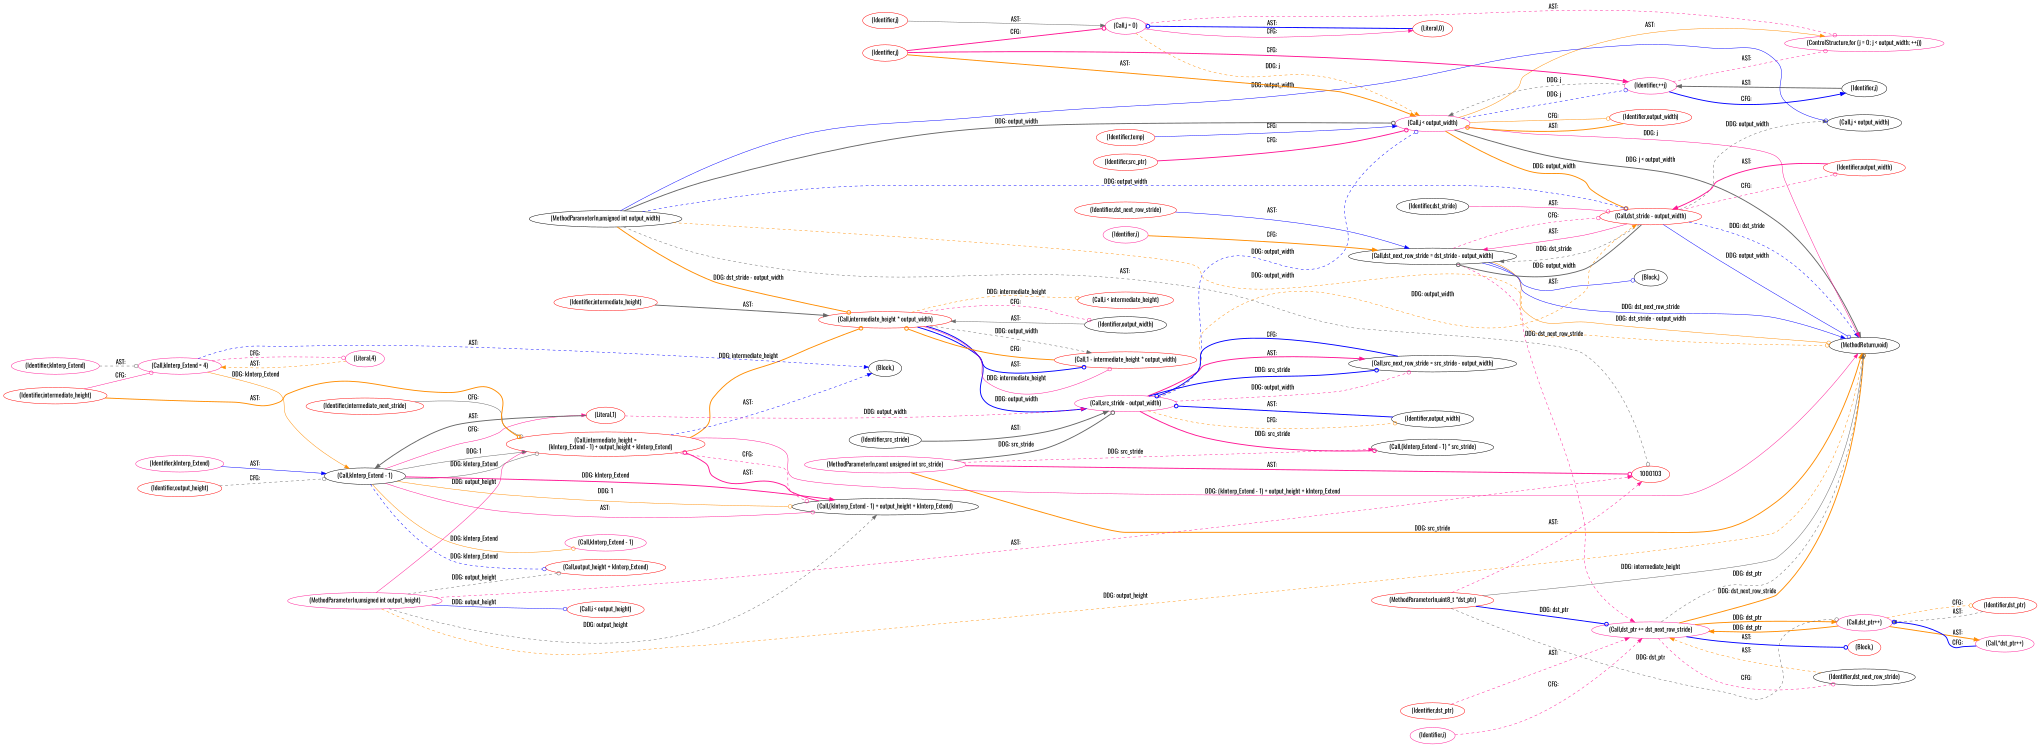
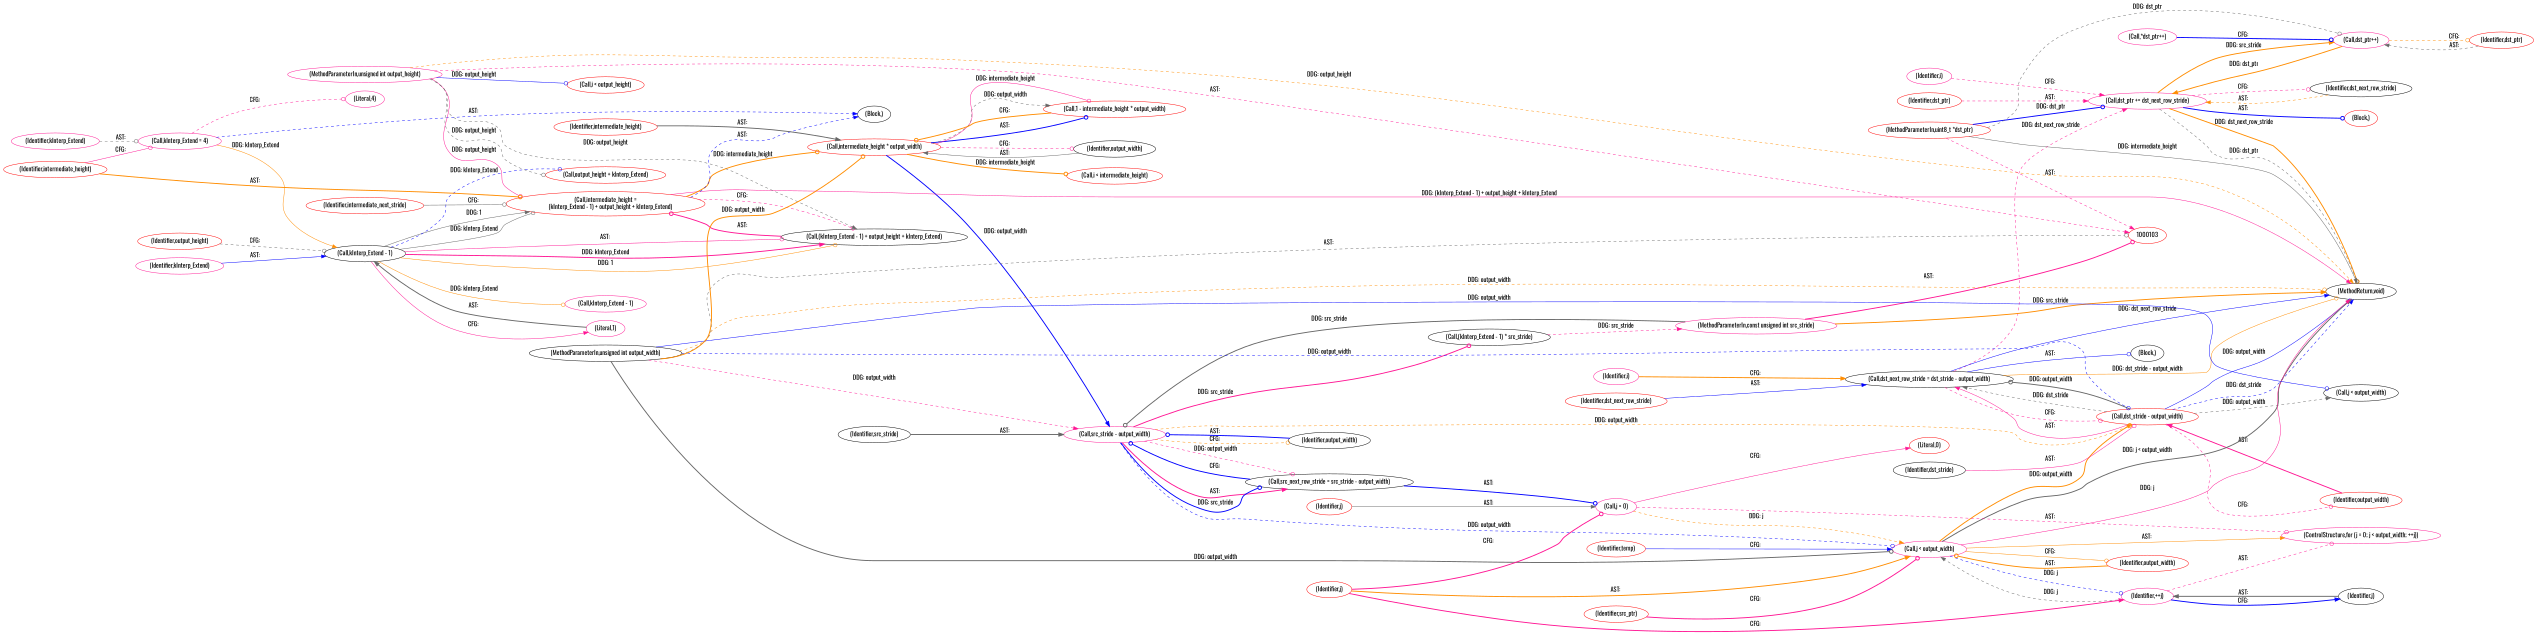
  digraph {
    fontname=Oswald
    rankdir=LR
    node [color=red fontname=Oswald]
    edge [arrowhead=odot color=deeppink fontname=Oswald style=dashed]
    n1 [color=deeppink label="(Call,dst_ptr += dst_next_row_stride)"]
    n2 [color=deeppink label="(Call,dst_ptr++)"]
    n3 [color=black label="(MethodReturn,void)"]
    n4 [label="(Block,)"]
    n5 [color=black label="(Identifier,dst_next_row_stride)"]
    n6 [label="(Identifier,dst_ptr)"]
    n7 [color=deeppink label="(Call,*dst_ptr++)"]
    n8 [color=black label="(Call,dst_next_row_stride = dst_stride - output_width)"]
    n9 [label="(Call,dst_stride - output_width)"]
    n10 [color=black label="(Block,)"]
    n11 [label="(Identifier,output_width)"]
    n12 [color=black label="(Call,j < output_width)"]
    n13 [color=deeppink label="(Call,j < output_width)"]
    n14 [color=deeppink label="(Identifier,++j)"]
    n15 [label="(Identifier,output_width)"]
    n16 [color=deeppink label="(ControlStructure,for (j = 0; j < output_width; ++j))"]
    n17 [color=black label="(Identifier,j)"]
    n18 [color=deeppink label="(Call,j = 0)"]
    n19 [label="(Literal,0)"]
    n20 [color=deeppink label="(Call,src_stride - output_width)"]
    n21 [color=black label="(Call,(kInterp_Extend - 1) * src_stride)"]
    n22 [color=black label="(Identifier,output_width)"]
    n23 [color=black label="(Call,src_next_row_stride = src_stride - output_width)"]
    n24 [color=deeppink label="(MethodParameterIn,const unsigned int src_stride)"]
    1000103
    n26 [label="(Call,intermediate_height * output_width)"]
    n27 [label="(Call,1 - intermediate_height * output_width)"]
    n28 [color=black label="(Identifier,output_width)"]
    n29 [label="(Call,i < intermediate_height)"]
    n30 [label="(Call,intermediate_height =\n       (kInterp_Extend - 1) + output_height + kInterp_Extend)"]
    n31 [color=black label="(Call,(kInterp_Extend - 1) + output_height + kInterp_Extend)"]
    n32 [color=black label="(Block,)"]
    n33 [color=black label="(Call,kInterp_Extend - 1)"]
-   n34 [label="(Literal,1)"]
+   n34 [color=deeppink label="(Literal,1)"]
    n35 [color=deeppink label="(Call,kInterp_Extend - 1)"]
    n36 [label="(Call,output_height + kInterp_Extend)"]
    n37 [color=deeppink label="(Call,kInterp_Extend = 4)"]
    n38 [color=deeppink label="(Literal,4)"]
    n39 [color=deeppink label="(MethodParameterIn,unsigned int output_height)"]
    n40 [label="(Call,i < output_height)"]
    n41 [color=black label="(MethodParameterIn,unsigned int output_width)"]
    n42 [label="(MethodParameterIn,uint8_t *dst_ptr)"]
    n43 [color=deeppink label="(Identifier,i)"]
    n44 [label="(Identifier,dst_next_row_stride)"]
    n45 [label="(Identifier,temp)"]
    n46 [color=black label="(Identifier,src_stride)"]
    n47 [color=deeppink label="(Identifier,i)"]
    n48 [label="(Identifier,j)"]
    n49 [label="(Identifier,j)"]
    n50 [label="(Identifier,intermediate_next_stride)"]
    n51 [label="(Identifier,output_height)"]
    n52 [color=deeppink label="(Identifier,kInterp_Extend)"]
    n53 [label="(Identifier,dst_ptr)"]
    n54 [label="(Identifier,intermediate_height)"]
    n55 [color=deeppink label="(Identifier,kInterp_Extend)"]
    n56 [color=black label="(Identifier,dst_stride)"]
    n57 [label="(Identifier,intermediate_height)"]
    n58 [label="(Identifier,src_ptr)"]
-   n1 -> n2 [arrowhead=normal color=darkorange label="DDG: dst_ptr" style=bold]
+   n1 -> n2 [arrowhead=normal color=darkorange label="DDG: src_stride" style=bold]
    n1 -> n3 [color=darkorange label="DDG: dst_next_row_stride" style=bold]
    n1 -> n3 [color=gray40 label="DDG: dst_ptr"]
    n1 -> n4 [color=blue label="AST: " style=bold]
    n1 -> n5 [label="CFG: "]
    n2 -> n1 [arrowhead=normal color=darkorange label="DDG: dst_ptr" style=bold]
    n2 -> n6 [color=darkorange label="CFG: "]
-   n2 -> n7 [arrowhead=normal color=darkorange label="AST: " style=bold]
    n5 -> n1 [arrowhead=normal color=darkorange label="AST: "]
    n6 -> n2 [arrowhead=normal color=gray40 label="AST: "]
    n7 -> n2 [color=blue label="CFG: " style=bold]
    n8 -> n1 [arrowhead=normal label="DDG: dst_next_row_stride"]
    n8 -> n3 [arrowhead=normal color=blue label="DDG: dst_next_row_stride" style=solid]
    n8 -> n3 [color=darkorange label="DDG: dst_stride - output_width" style=solid]
    n8 -> n9 [label="CFG: "]
    n8 -> n10 [color=blue label="AST: " style=solid]
    n9 -> n3 [color=blue label="DDG: output_width" style=solid]
    n9 -> n3 [arrowhead=normal color=blue label="DDG: dst_stride"]
    n9 -> n8 [arrowhead=normal label="AST: " style=solid]
    n9 -> n8 [arrowhead=normal color=gray40 label="DDG: dst_stride"]
    n9 -> n8 [color=gray40 label="DDG: output_width" style=bold]
    n9 -> n11 [label="CFG: "]
    n9 -> n12 [arrowhead=normal color=gray40 label="DDG: output_width"]
    n11 -> n9 [arrowhead=normal label="AST: " style=bold]
    n13 -> n3 [arrowhead=normal color=gray40 label="DDG: j < output_width" style=bold]
    n13 -> n3 [arrowhead=normal label="DDG: j" style=solid]
    n13 -> n9 [color=darkorange label="DDG: output_width" style=bold]
    n13 -> n14 [color=blue label="DDG: j"]
    n13 -> n15 [color=darkorange label="CFG: " style=solid]
    n13 -> n16 [arrowhead=normal color=darkorange label="AST: " style=solid]
    n14 -> n13 [arrowhead=normal color=gray40 label="DDG: j"]
    n14 -> n16 [label="AST: "]
    n14 -> n17 [arrowhead=normal color=blue label="CFG: " style=bold]
    n15 -> n13 [color=darkorange label="AST: " style=bold]
    n17 -> n14 [arrowhead=normal color=gray40 label="AST: " style=bold]
    n18 -> n13 [arrowhead=normal color=darkorange label="DDG: j"]
    n18 -> n16 [label="AST: "]
    n18 -> n19 [arrowhead=normal label="CFG: " style=solid]
-   n19 -> n18 [color=blue label="AST: " style=bold]
+   n23 -> n18 [color=blue label="AST: " style=bold]
    n20 -> n9 [arrowhead=normal color=darkorange label="DDG: output_width"]
    n20 -> n13 [color=blue label="DDG: output_width"]
    n20 -> n21 [label="DDG: src_stride" style=bold]
    n20 -> n22 [color=darkorange label="CFG: "]
    n20 -> n23 [arrowhead=normal label="AST: " style=bold]
    n20 -> n23 [color=blue label="DDG: src_stride" style=bold]
    n20 -> n23 [label="DDG: output_width"]
    n22 -> n20 [color=blue label="AST: " style=bold]
    n23 -> n20 [color=blue label="CFG: " style=bold]
    n24 -> n3 [arrowhead=normal color=darkorange label="DDG: src_stride" style=bold]
    n24 -> n20 [color=gray40 label="DDG: src_stride" style=bold]
-   n24 -> n21 [arrowhead=normal label="DDG: src_stride"]
+   n21 -> n24 [arrowhead=normal label="DDG: src_stride"]
    n24 -> 1000103 [label="AST: " style=bold]
    n26 -> n20 [arrowhead=normal color=blue label="DDG: output_width" style=bold]
    n26 -> n27 [color=blue label="AST: " style=bold]
    n26 -> n27 [label="DDG: intermediate_height" style=solid]
    n26 -> n27 [arrowhead=normal color=gray40 label="DDG: output_width"]
    n26 -> n28 [label="CFG: "]
-   n26 -> n29 [color=darkorange label="DDG: intermediate_height"]
+   n26 -> n29 [color=darkorange label="DDG: intermediate_height" style=bold]
    n27 -> n26 [color=darkorange label="CFG: " style=bold]
    n28 -> n26 [arrowhead=normal color=gray40 label="AST: " style=solid]
    n30 -> n3 [arrowhead=normal label="DDG: (kInterp_Extend - 1) + output_height + kInterp_Extend" style=solid]
    n30 -> n26 [color=darkorange label="DDG: intermediate_height" style=bold]
    n30 -> n31 [label="CFG: "]
    n30 -> n32 [arrowhead=normal color=blue label="AST: "]
    n31 -> n30 [label="AST: " style=bold]
    n33 -> n30 [color=gray40 label="DDG: kInterp_Extend" style=solid]
    n33 -> n30 [arrowhead=normal color=gray40 label="DDG: 1" style=solid]
    n33 -> n31 [label="AST: " style=solid]
    n33 -> n31 [arrowhead=normal label="DDG: kInterp_Extend" style=bold]
    n33 -> n31 [color=darkorange label="DDG: 1" style=solid]
    n33 -> n34 [arrowhead=normal label="CFG: " style=solid]
    n33 -> n35 [color=darkorange label="DDG: kInterp_Extend" style=solid]
    n33 -> n36 [color=blue label="DDG: kInterp_Extend"]
    n34 -> n33 [arrowhead=normal color=gray40 label="AST: " style=bold]
    n37 -> n32 [arrowhead=normal color=blue label="AST: "]
    n37 -> n33 [arrowhead=normal color=darkorange label="DDG: kInterp_Extend" style=solid]
    n37 -> n38 [label="CFG: "]
-   n38 -> n37 [arrowhead=normal color=darkorange label="AST: "]
    n39 -> n3 [arrowhead=normal color=darkorange label="DDG: output_height"]
    n39 -> 1000103 [arrowhead=normal label="AST: "]
    n39 -> n30 [label="DDG: output_height" style=solid]
    n39 -> n31 [arrowhead=normal color=gray40 label="DDG: output_height"]
    n39 -> n36 [color=gray40 label="DDG: output_height"]
    n39 -> n40 [color=blue label="DDG: output_height" style=solid]
    n41 -> n3 [color=darkorange label="DDG: output_width"]
    n41 -> n9 [color=blue label="DDG: output_width"]
    n41 -> n12 [color=blue label="DDG: output_width" style=solid]
    n41 -> n13 [color=gray40 label="DDG: output_width" style=bold]
-   n34 -> n20 [arrowhead=normal label="DDG: output_width"]
+   n41 -> n20 [arrowhead=normal label="DDG: output_width"]
    n41 -> 1000103 [color=gray40 label="AST: "]
-   n41 -> n26 [color=darkorange label="DDG: dst_stride - output_width" style=bold]
+   n41 -> n26 [color=darkorange label="DDG: output_width" style=bold]
    n42 -> n1 [color=blue label="DDG: dst_ptr" style=bold]
    n42 -> n2 [color=gray40 label="DDG: dst_ptr"]
    n42 -> n3 [arrowhead=normal color=gray40 label="DDG: intermediate_height" style=solid]
    n42 -> 1000103 [arrowhead=normal label="AST: "]
    n43 -> n1 [arrowhead=normal label="CFG: "]
    n44 -> n8 [arrowhead=normal color=blue label="AST: " style=solid]
    n45 -> n13 [arrowhead=normal color=blue label="CFG: " style=solid]
    n46 -> n20 [arrowhead=normal color=gray40 label="AST: " style=bold]
    n47 -> n8 [arrowhead=normal color=darkorange label="CFG: " style=bold]
    n48 -> n18 [arrowhead=normal color=gray40 label="AST: " style=solid]
    n49 -> n13 [arrowhead=normal color=darkorange label="AST: " style=bold]
    n49 -> n14 [arrowhead=normal label="CFG: " style=bold]
    n49 -> n18 [label="CFG: " style=bold]
    n50 -> n30 [color=gray40 label="CFG: " style=solid]
    n51 -> n33 [color=gray40 label="CFG: "]
    n52 -> n37 [color=gray40 label="AST: "]
    n53 -> n1 [arrowhead=normal label="AST: "]
    n54 -> n26 [arrowhead=normal color=gray40 label="AST: " style=bold]
    n55 -> n33 [arrowhead=normal color=blue label="AST: " style=solid]
    n56 -> n9 [label="AST: " style=solid]
    n57 -> n30 [color=darkorange label="AST: " style=bold]
    n57 -> n37 [label="CFG: " style=solid]
    n58 -> n13 [label="CFG: " style=bold]
  }
